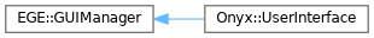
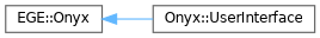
  digraph {
    rankdir=LR
    node [color=grey40 fillcolor=white fontname=Helvetica fontsize=10 shape=box style=filled]
-   n1 [height=0.2 label="EGE::GUIManager" width=0.4]
+   n1 [height=0.2 label="EGE::Onyx" width=0.4]
    n2 [height=0.2 label="Onyx::UserInterface" width=0.4]
    n1 -> n2 [color=steelblue1 dir=back fontname=Helvetica fontsize=10 labelfontname=Helvetica labelfontsize=10 style=solid]
  }
